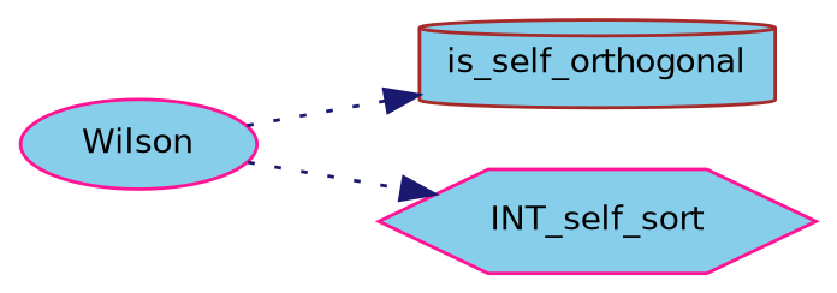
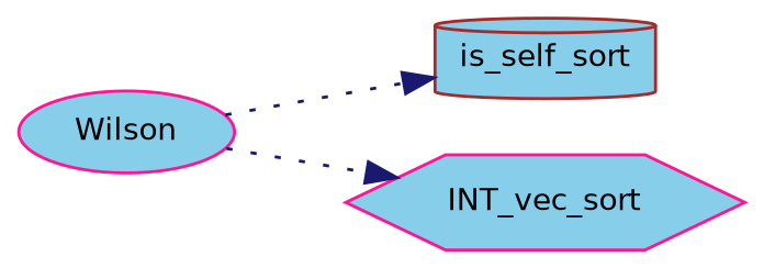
  digraph {
    rankdir=LR
    node [color=deeppink fillcolor=skyblue fontname=Helvetica fontsize=10 style=filled]
    edge [color=midnightblue fontname=Helvetica fontsize=10 labelfontname=Helvetica labelfontsize=10 style=dotted]
    n1 [fontcolor=black height=0.2 label=Wilson shape=ellipse width=0.4]
-   n2 [color=brown height=0.2 label=is_self_orthogonal shape=cylinder width=0.4]
-   n3 [height=0.2 label=INT_self_sort shape=hexagon width=0.4]
+   n2 [color=brown height=0.2 label=is_self_sort shape=cylinder width=0.4]
+   n3 [height=0.2 label=INT_vec_sort shape=hexagon width=0.4]
    n1 -> n2
    n1 -> n3
  }
